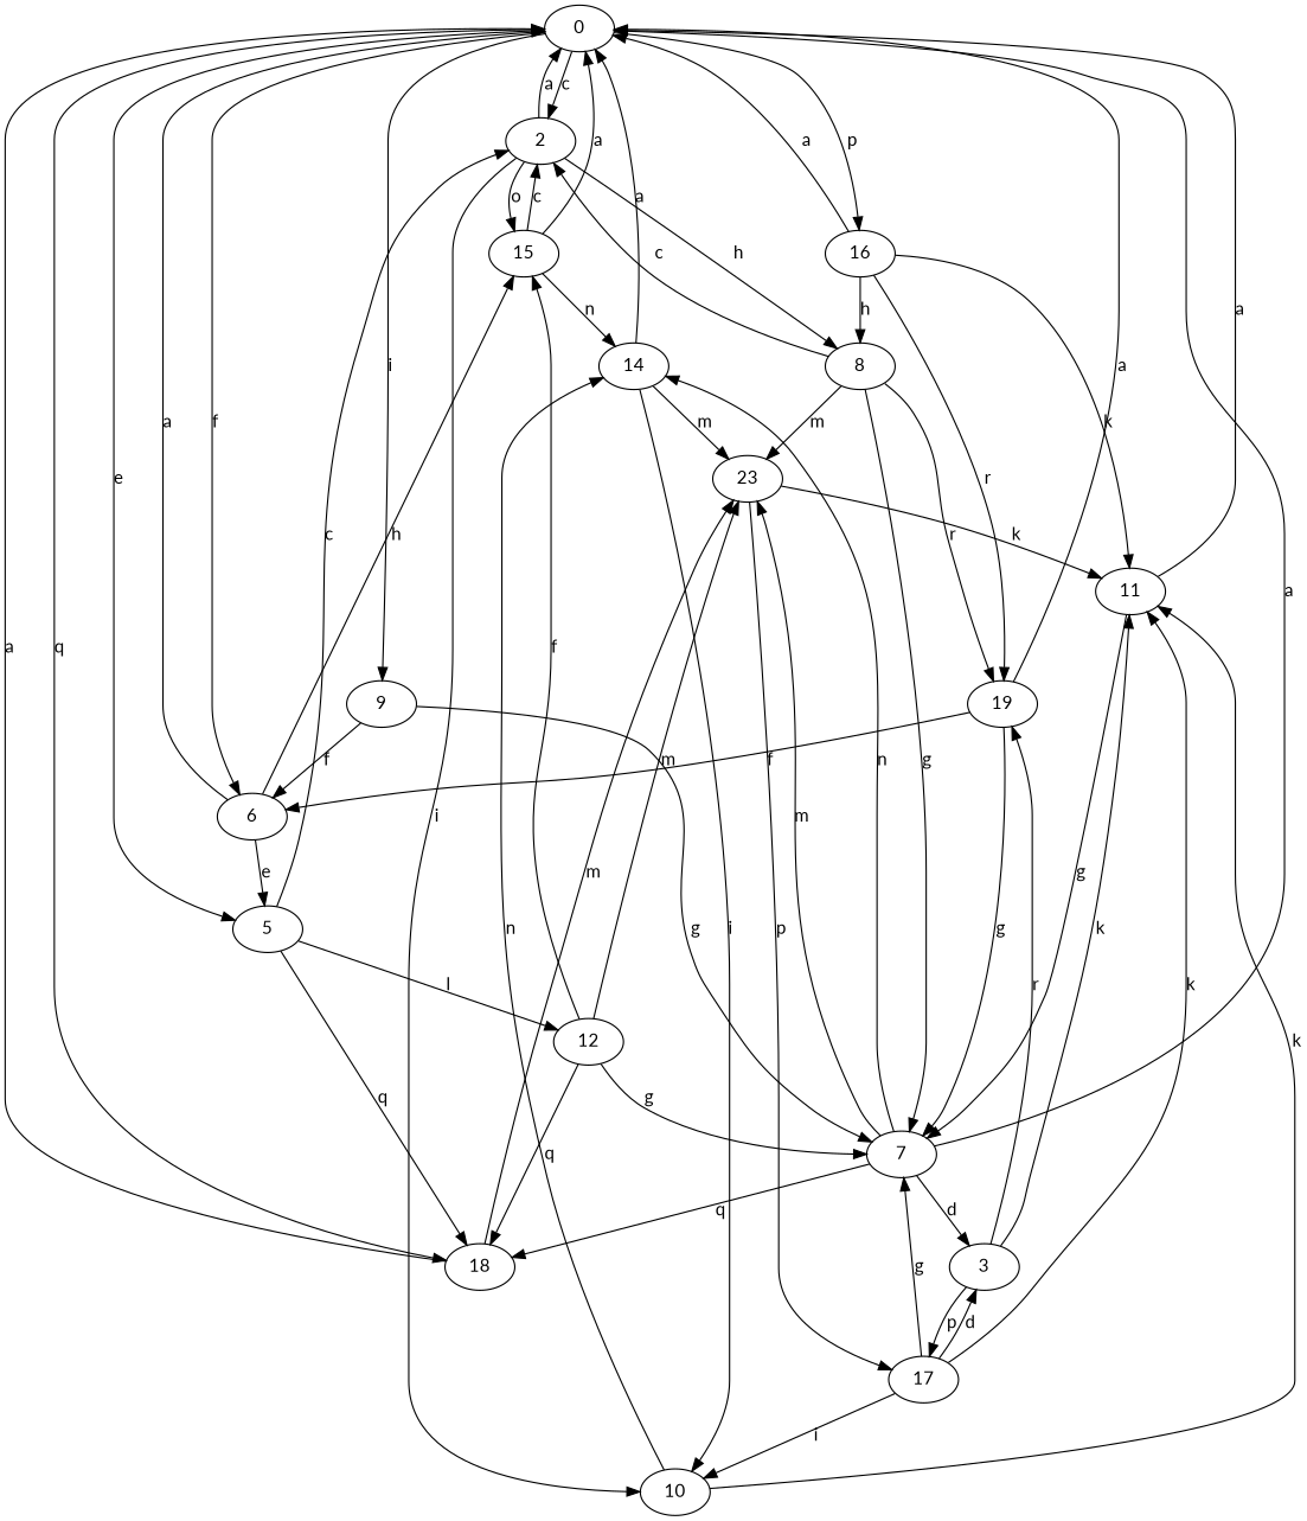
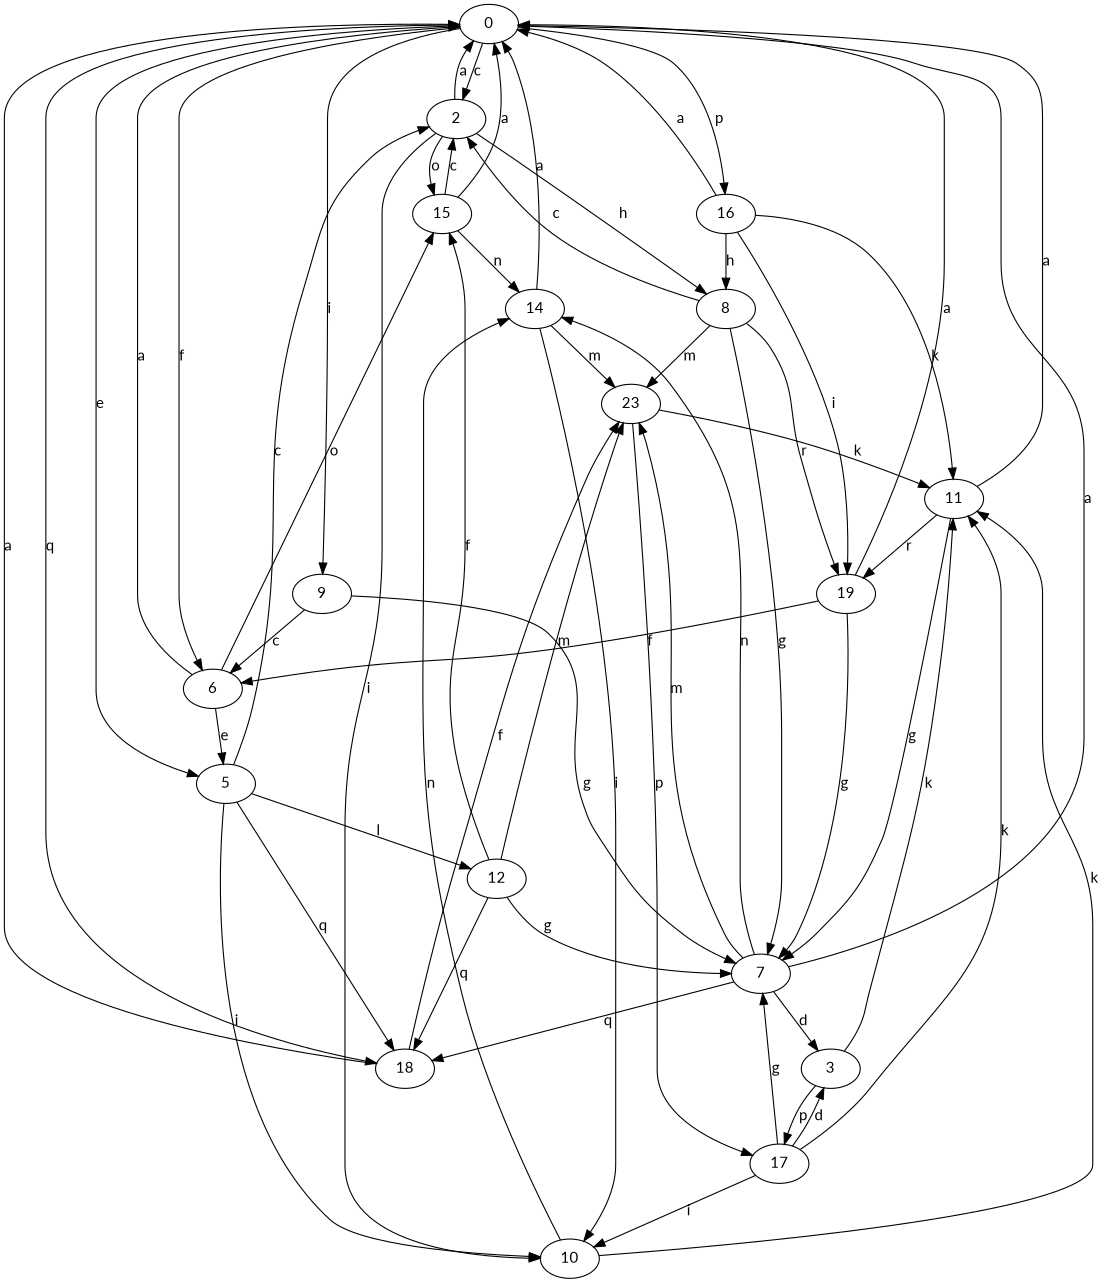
  strict digraph {
    fontname=Lato
    node [fontname=Lato]
    edge [fontname=Lato]
    0
    2
    5
    6
    9
    16
    18
    8
    10
    15
    12
    7
    11
    19
    n15 [label=23]
    14
    17
    3
    0 -> 2 [label=c]
    0 -> 5 [label=e]
    0 -> 6 [label=f]
    0 -> 9 [label=i]
    0 -> 16 [label=p]
    0 -> 18 [label=q]
    2 -> 0 [label=a]
    2 -> 8 [label=h]
    2 -> 10 [label=i]
    2 -> 15 [label=o]
    5 -> 2 [label=c]
    5 -> 18 [label=q]
+   5 -> 10 [label=i]
    5 -> 12 [label=l]
    6 -> 0 [label=a]
    6 -> 5 [label=e]
-   6 -> 15 [label=h]
-   9 -> 6 [label=f]
+   6 -> 15 [label=o]
+   9 -> 6 [label=c]
    9 -> 7 [label=g]
    16 -> 0 [label=a]
    16 -> 8 [label=h]
    16 -> 11 [label=k]
-   16 -> 19 [label=r]
+   16 -> 19 [label=i]
    18 -> 0 [label=a]
-   18 -> n15 [label=m]
+   18 -> n15 [label=f]
    8 -> 2 [label=c]
    8 -> 7 [label=g]
    8 -> 19 [label=r]
    8 -> n15 [label=m]
    10 -> 11 [label=k]
    10 -> 14 [label=n]
    15 -> 0 [label=a]
    15 -> 2 [label=c]
    15 -> 14 [label=n]
    12 -> 18 [label=q]
    12 -> 15 [label=f]
    12 -> 7 [label=g]
    12 -> n15 [label=m]
    7 -> 0 [label=a]
    7 -> 18 [label=q]
    7 -> n15 [label=m]
    7 -> 14 [label=n]
    7 -> 3 [label=d]
    11 -> 0 [label=a]
    11 -> 7 [label=g]
    19 -> 0 [label=a]
    19 -> 6 [label=f]
    19 -> 7 [label=g]
    n15 -> 11 [label=k]
    n15 -> 17 [label=p]
    14 -> 0 [label=a]
    14 -> 10 [label=i]
    14 -> n15 [label=m]
    17 -> 10 [label=i]
    17 -> 7 [label=g]
    17 -> 11 [label=k]
    17 -> 3 [label=d]
    3 -> 11 [label=k]
-   3 -> 19 [label=r]
+   11 -> 19 [label=r]
    3 -> 17 [label=p]
  }
